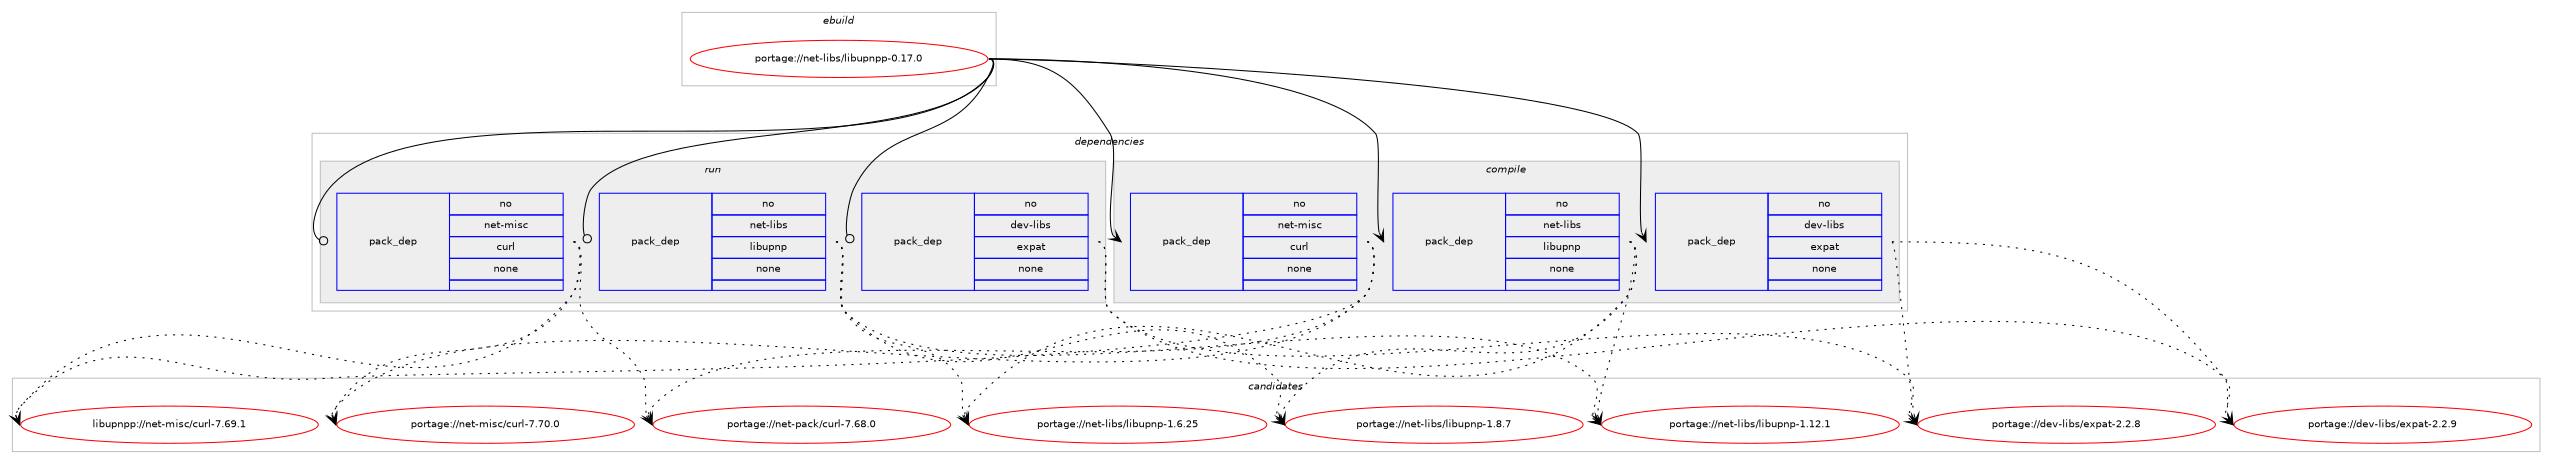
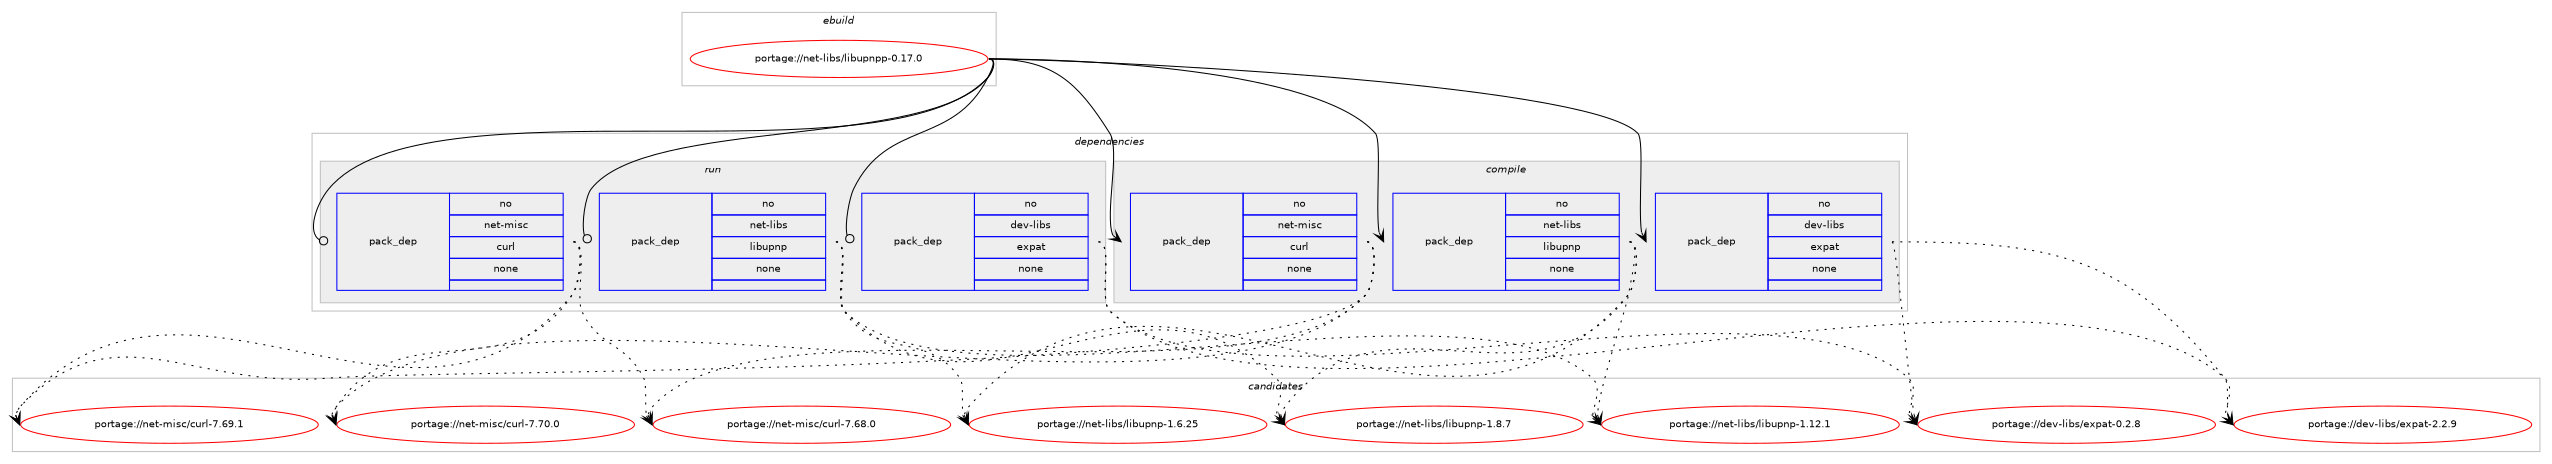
  digraph {
    compound=true
    concentrate=true
    fontname=Helvetica
    fontsize=10
    newrank=true
    rankdir=TB
    ranksep=1.5
    node [color=red fontname=Helvetica fontsize=10]
    edge [arrowhead=vee headport=w style=dotted tailport=e weight=100]
    n1 [label="portage://net-libs/libupnpp-0.17.0" width=4]
    n2 [color=blue label=<<TABLE BORDER="0" CELLBORDER="1" CELLSPACING="0" CELLPADDING="4" WIDTH="220"><TR><TD ROWSPAN="6" CELLPADDING="30">pack_dep</TD></TR><TR><TD WIDTH="110">no</TD></TR><TR><TD>dev-libs</TD></TR><TR><TD>expat</TD></TR><TR><TD>none</TD></TR><TR><TD></TD></TR></TABLE>> shape=none]
    n3 [color=blue label=<<TABLE BORDER="0" CELLBORDER="1" CELLSPACING="0" CELLPADDING="4" WIDTH="220"><TR><TD ROWSPAN="6" CELLPADDING="30">pack_dep</TD></TR><TR><TD WIDTH="110">no</TD></TR><TR><TD>net-libs</TD></TR><TR><TD>libupnp</TD></TR><TR><TD>none</TD></TR><TR><TD></TD></TR></TABLE>> shape=none]
    n4 [color=blue label=<<TABLE BORDER="0" CELLBORDER="1" CELLSPACING="0" CELLPADDING="4" WIDTH="220"><TR><TD ROWSPAN="6" CELLPADDING="30">pack_dep</TD></TR><TR><TD WIDTH="110">no</TD></TR><TR><TD>net-misc</TD></TR><TR><TD>curl</TD></TR><TR><TD>none</TD></TR><TR><TD></TD></TR></TABLE>> shape=none]
    n5 [color=blue label=<<TABLE BORDER="0" CELLBORDER="1" CELLSPACING="0" CELLPADDING="4" WIDTH="220"><TR><TD ROWSPAN="6" CELLPADDING="30">pack_dep</TD></TR><TR><TD WIDTH="110">no</TD></TR><TR><TD>dev-libs</TD></TR><TR><TD>expat</TD></TR><TR><TD>none</TD></TR><TR><TD></TD></TR></TABLE>> shape=none]
    n6 [color=blue label=<<TABLE BORDER="0" CELLBORDER="1" CELLSPACING="0" CELLPADDING="4" WIDTH="220"><TR><TD ROWSPAN="6" CELLPADDING="30">pack_dep</TD></TR><TR><TD WIDTH="110">no</TD></TR><TR><TD>net-libs</TD></TR><TR><TD>libupnp</TD></TR><TR><TD>none</TD></TR><TR><TD></TD></TR></TABLE>> shape=none]
    n7 [color=blue label=<<TABLE BORDER="0" CELLBORDER="1" CELLSPACING="0" CELLPADDING="4" WIDTH="220"><TR><TD ROWSPAN="6" CELLPADDING="30">pack_dep</TD></TR><TR><TD WIDTH="110">no</TD></TR><TR><TD>net-misc</TD></TR><TR><TD>curl</TD></TR><TR><TD>none</TD></TR><TR><TD></TD></TR></TABLE>> shape=none]
    n8 [label="portage://dev-libs/expat-2.2.9" width=4]
-   n9 [label="portage://dev-libs/expat-2.2.8" width=4]
+   n9 [label="portage://dev-libs/expat-0.2.8" width=4]
    n10 [label="portage://net-libs/libupnp-1.8.7" width=4]
    n11 [label="portage://net-libs/libupnp-1.6.25" width=4]
    n12 [label="portage://net-libs/libupnp-1.12.1" width=4]
    n13 [label="portage://net-misc/curl-7.70.0" width=4]
-   n14 [label="libupnpp://net-misc/curl-7.69.1" width=4]
-   n15 [label="portage://net-pack/curl-7.68.0" width=4]
+   n14 [label="portage://net-misc/curl-7.69.1" width=4]
+   n15 [label="portage://net-misc/curl-7.68.0" width=4]
    subgraph cluster_1 {
      color=gray
      label=<<i>ebuild</i>>
      rank=same
      n1
    }
    subgraph cluster_2 {
      color=gray
      label=<<i>dependencies</i>>
      subgraph cluster_3 {
        color=gray
        fillcolor="#eeeeee"
        label=<<i>compile</i>>
        style=filled
        subgraph sub_4 {
          color=gray
          fillcolor="#eeeeee"
          label=<<i>compile</i>>
          style=filled
          n2
        }
        subgraph sub_5 {
          color=gray
          fillcolor="#eeeeee"
          label=<<i>compile</i>>
          style=filled
          n3
        }
        subgraph sub_6 {
          color=gray
          fillcolor="#eeeeee"
          label=<<i>compile</i>>
          style=filled
          n4
        }
      }
      subgraph cluster_7 {
        color=gray
        fillcolor="#eeeeee"
        label=<<i>compile and run</i>>
        style=filled
      }
      subgraph cluster_8 {
        color=gray
        fillcolor="#eeeeee"
        label=<<i>run</i>>
        style=filled
        subgraph sub_9 {
          color=gray
          fillcolor="#eeeeee"
          label=<<i>run</i>>
          style=filled
          n5
        }
        subgraph sub_10 {
          color=gray
          fillcolor="#eeeeee"
          label=<<i>run</i>>
          style=filled
          n6
        }
        subgraph sub_11 {
          color=gray
          fillcolor="#eeeeee"
          label=<<i>run</i>>
          style=filled
          n7
        }
      }
    }
    subgraph cluster_12 {
      color=gray
      label=<<i>candidates</i>>
      rank=same
      subgraph sub_13 {
        color=black
        label=<<i>candidates</i>>
        nodesep=1
        rank=same
        n8
        n9
      }
      subgraph sub_14 {
        color=black
        label=<<i>candidates</i>>
        nodesep=1
        rank=same
        n10
        n11
        n12
      }
      subgraph sub_15 {
        color=black
        label=<<i>candidates</i>>
        nodesep=1
        rank=same
        n13
        n14
        n15
      }
      subgraph sub_16 {
        color=black
        label=<<i>candidates</i>>
        nodesep=1
        rank=same
        n8
        n9
      }
      subgraph sub_17 {
        color=black
        label=<<i>candidates</i>>
        nodesep=1
        rank=same
        n10
        n11
        n12
      }
      subgraph sub_18 {
        color=black
        label=<<i>candidates</i>>
        nodesep=1
        rank=same
        n13
        n14
        n15
      }
    }
    n1 -> n2 [style=solid weight=20]
    n1 -> n3 [style=solid weight=20]
    n1 -> n4 [style=solid weight=20]
    n1 -> n5 [arrowhead=odot style=solid weight=20]
    n1 -> n6 [arrowhead=odot style=solid weight=20]
    n1 -> n7 [arrowhead=odot style=solid weight=20]
    n2 -> n8
    n2 -> n9
    n3 -> n10
    n3 -> n11
    n3 -> n12
    n4 -> n13
    n4 -> n14
    n4 -> n15
    n5 -> n8
    n5 -> n9
    n6 -> n10
    n6 -> n11
    n6 -> n12
    n7 -> n13
    n7 -> n14
    n7 -> n15
  }
